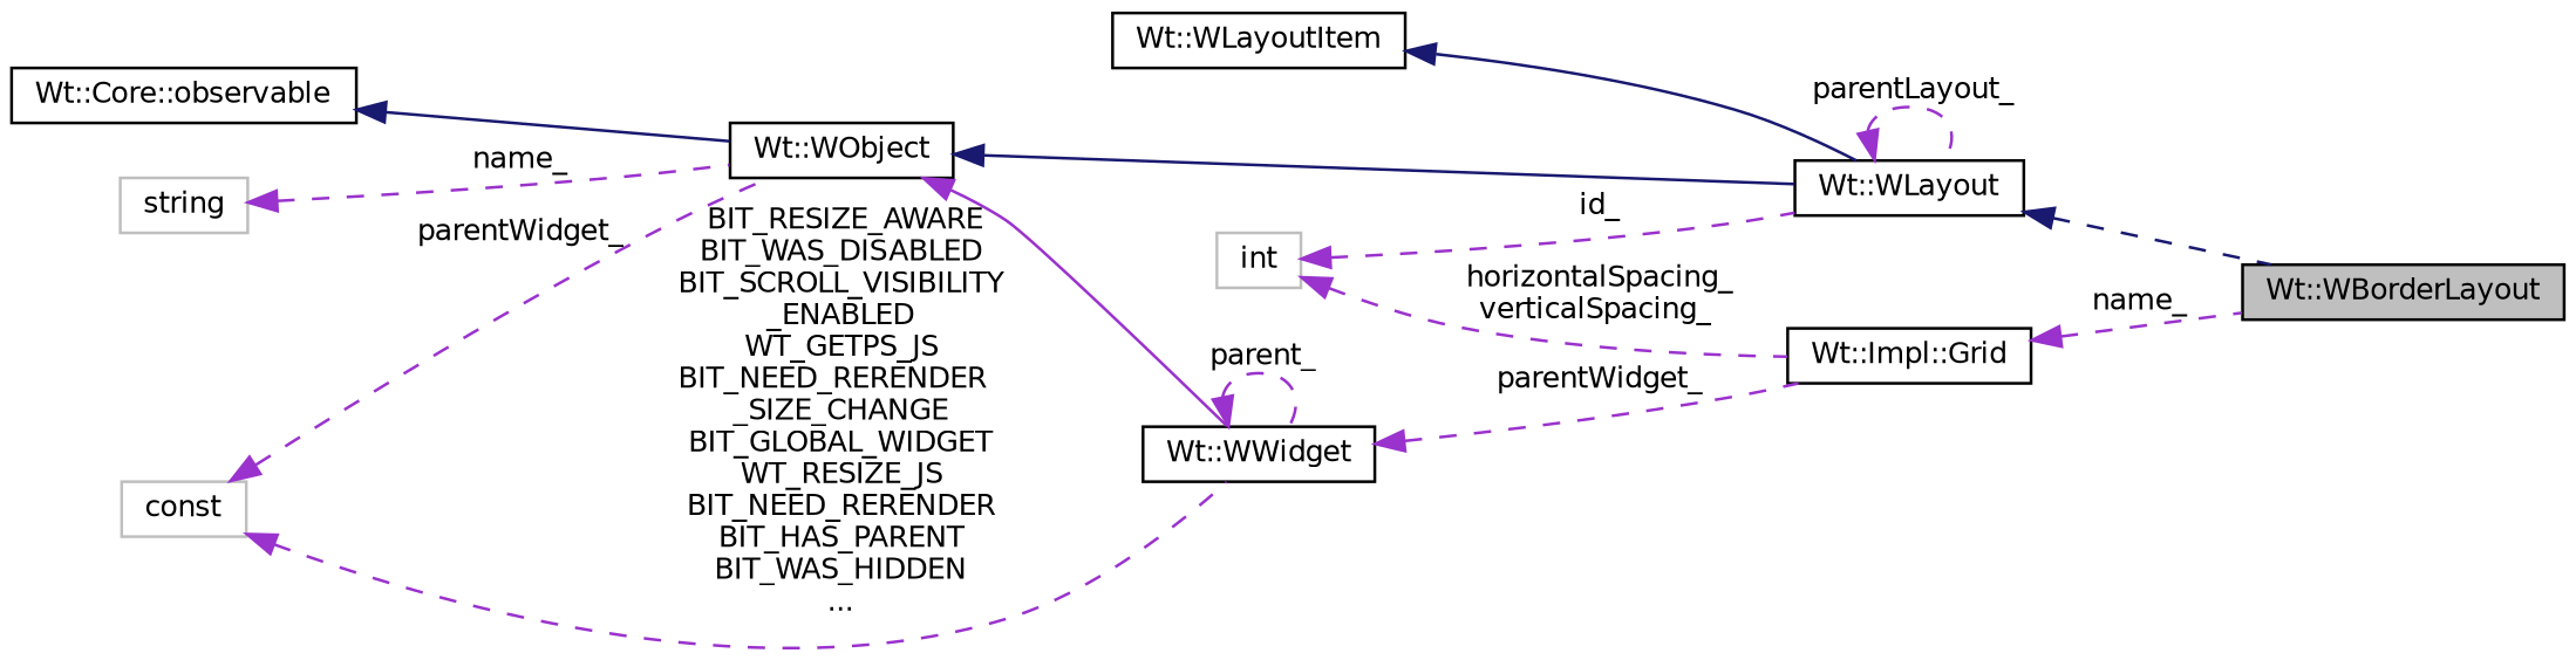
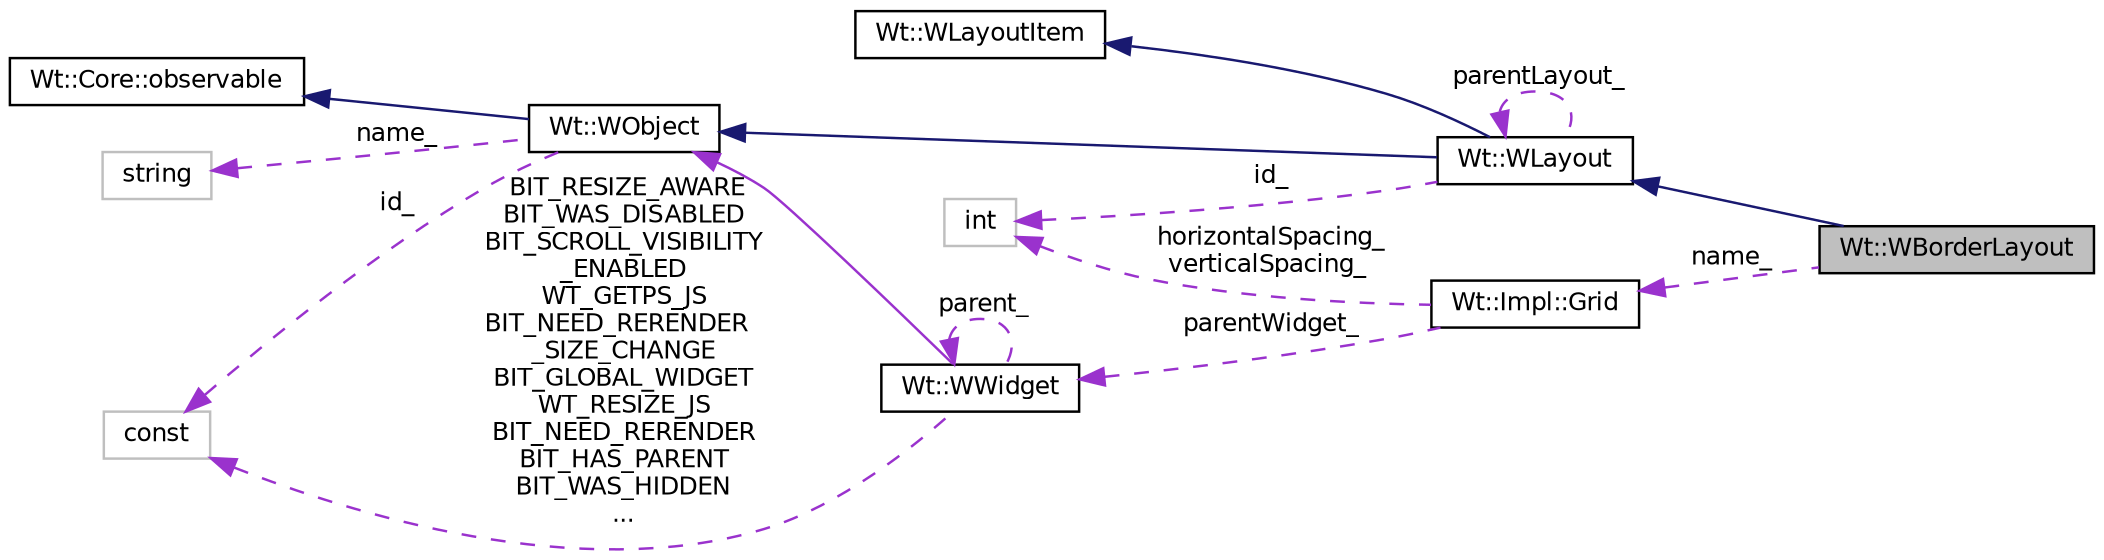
  digraph {
    rankdir=LR
    node [color=black fillcolor=white fontname=Helvetica fontsize=10 shape=record style=filled]
    edge [color=darkorchid3 dir=back fontname=Helvetica fontsize=10 labelfontname=Helvetica labelfontsize=10 style=dashed]
    n1 [fillcolor=grey75 fontcolor=black height=0.2 label="Wt::WBorderLayout" width=0.4]
    n2 [height=0.2 label="Wt::WLayout" width=0.4]
    n3 [height=0.2 label="Wt::WLayoutItem" width=0.4]
    n4 [height=0.2 label="Wt::WObject" width=0.4]
    n5 [height=0.2 label="Wt::WWidget" width=0.4]
    n6 [height=0.2 label="Wt::Impl::Grid" width=0.4]
    n7 [height=0.2 label="Wt::Core::observable" width=0.4]
    n8 [color=grey75 height=0.2 label=string width=0.4]
    n9 [color=grey75 height=0.2 label=const width=0.4]
    n10 [color=grey75 height=0.2 label=int width=0.4]
-   n2 -> n1 [color=midnightblue]
+   n2 -> n1 [color=midnightblue style=solid]
    n2 -> n2 [label=" parentLayout_"]
    n3 -> n2 [color=midnightblue style=solid]
    n4 -> n2 [color=midnightblue style=solid]
    n4 -> n5 [style=solid]
    n5 -> n5 [label=" parent_"]
    n5 -> n6 [label=" parentWidget_"]
    n6 -> n1 [label=" name_"]
    n7 -> n4 [color=midnightblue style=solid]
    n8 -> n4 [label=" name_"]
-   n9 -> n4 [label=" parentWidget_"]
+   n9 -> n4 [label=" id_"]
    n9 -> n5 [label=" BIT_RESIZE_AWARE\nBIT_WAS_DISABLED\nBIT_SCROLL_VISIBILITY\l_ENABLED\nWT_GETPS_JS\nBIT_NEED_RERENDER\l_SIZE_CHANGE\nBIT_GLOBAL_WIDGET\nWT_RESIZE_JS\nBIT_NEED_RERENDER\nBIT_HAS_PARENT\nBIT_WAS_HIDDEN\n..."]
    n10 -> n2 [label=" id_"]
    n10 -> n6 [label=" horizontalSpacing_\nverticalSpacing_"]
  }
